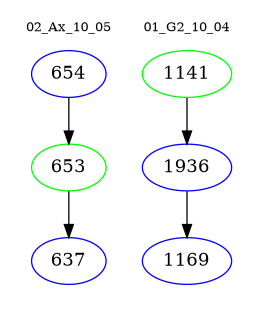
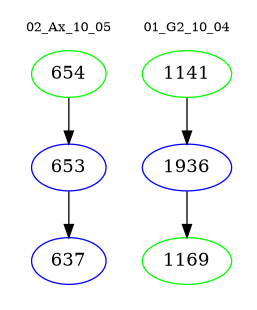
  digraph {
    node [color=blue]
    edge [color=black]
-   n1 [label=654]
-   n2 [color=green label=653]
+   n1 [color=green label=654]
+   n2 [label=653]
    n3 [label=637]
    n4 [color=green label=1141]
    n5 [label=1936]
-   n6 [label=1169]
+   n6 [color=green label=1169]
    subgraph cluster_1 {
      color=white
      fontsize=10
      label="02_Ax_10_05"
      n1
      n2
      n3
    }
    subgraph cluster_2 {
      color=white
      fontsize=10
      label="01_G2_10_04"
      n4
      n5
      n6
    }
    n1 -> n2
    n2 -> n3
    n4 -> n5
    n5 -> n6
  }
